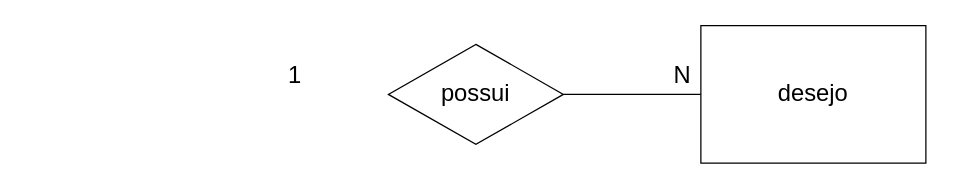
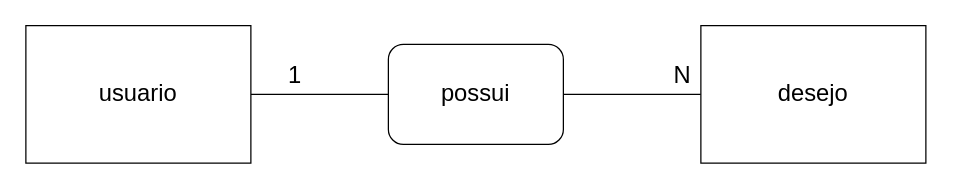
  <mxCell id="0" />
  <mxCell id="1" parent="0" />
+ <mxCell id="2" style="edgeStyle=orthogonalEdgeStyle;rounded=0;orthogonalLoop=1;jettySize=auto;html=1;exitX=1;exitY=0.5;exitDx=0;exitDy=0;fontSize=19;endArrow=none;endFill=0;" edge="1" parent="1" source="3" target="5"><mxGeometry relative="1" as="geometry" /></mxCell>
+ <mxCell id="3" value="&lt;font style=&quot;font-size: 19px&quot;&gt;usuario&lt;/font&gt;" style="rounded=0;whiteSpace=wrap;html=1;" vertex="1" parent="1"><mxGeometry x="20" y="20" width="180" height="110" as="geometry" /></mxCell>
  <mxCell id="4" style="edgeStyle=orthogonalEdgeStyle;rounded=0;orthogonalLoop=1;jettySize=auto;html=1;exitX=1;exitY=0.5;exitDx=0;exitDy=0;fontSize=19;endArrow=none;endFill=0;" edge="1" parent="1" source="5" target="6"><mxGeometry relative="1" as="geometry" /></mxCell>
- <mxCell id="5" value="possui" style="rhombus;whiteSpace=wrap;html=1;fontSize=19;" vertex="1" parent="1"><mxGeometry x="310" y="35" width="140" height="80" as="geometry" /></mxCell>
+ <mxCell id="5" value="possui" style="whiteSpace=wrap;html=1;fontSize=19;rounded=1;" vertex="1" parent="1"><mxGeometry x="310" y="35" width="140" height="80" as="geometry" /></mxCell>
  <mxCell id="6" value="&lt;font style=&quot;font-size: 19px&quot;&gt;desejo&lt;/font&gt;" style="rounded=0;whiteSpace=wrap;html=1;" vertex="1" parent="1"><mxGeometry x="560" y="20" width="180" height="110" as="geometry" /></mxCell>
  <mxCell id="7" value="1" style="text;html=1;align=center;verticalAlign=middle;resizable=0;points=[];autosize=1;strokeColor=none;fillColor=none;fontSize=19;" vertex="1" parent="1"><mxGeometry x="220" y="45" width="30" height="30" as="geometry" /></mxCell>
  <mxCell id="8" value="N" style="text;html=1;align=center;verticalAlign=middle;resizable=0;points=[];autosize=1;strokeColor=none;fillColor=none;fontSize=19;" vertex="1" parent="1"><mxGeometry x="530" y="45" width="30" height="30" as="geometry" /></mxCell>
